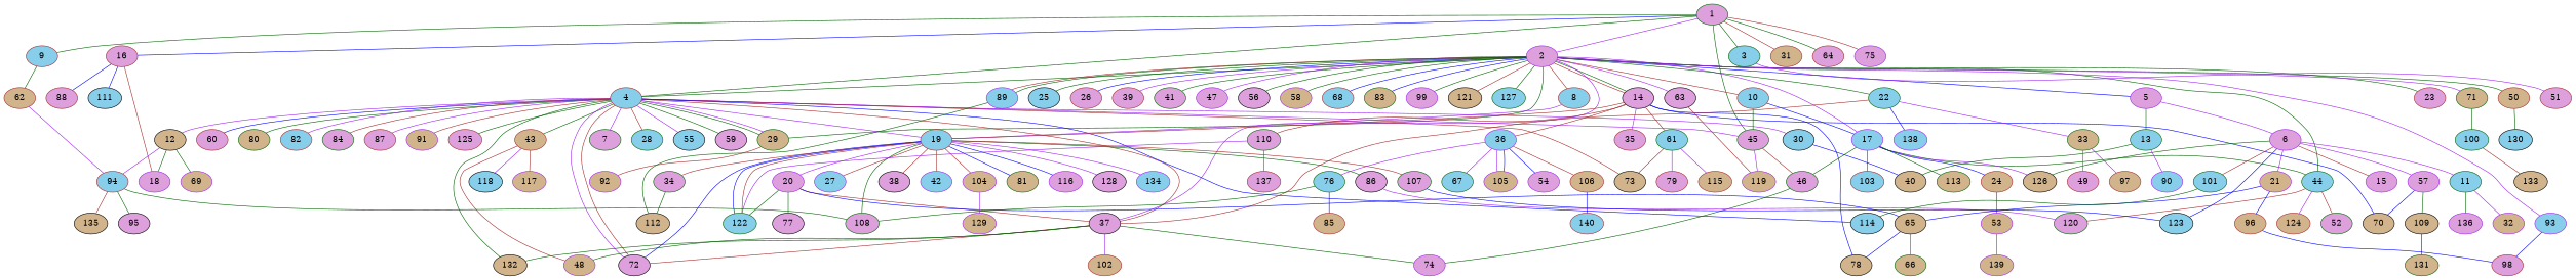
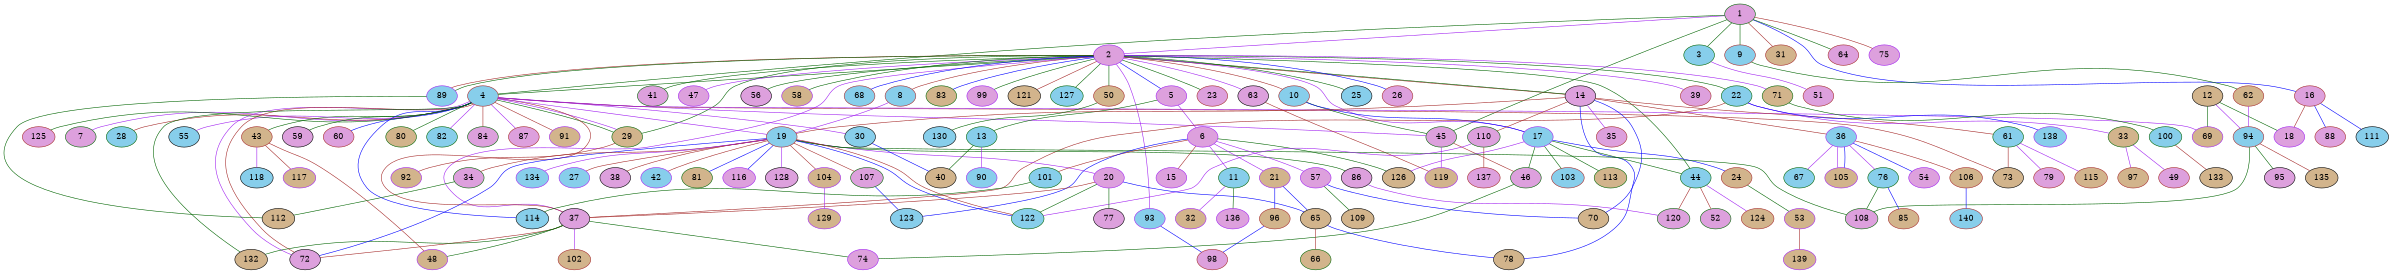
  graph {
    node [color=purple fillcolor=plum style=filled]
    edge [color=darkgreen]
    1 [color=darkgreen]
    2
    3 [color=darkgreen fillcolor=skyblue]
    4 [color=brown fillcolor=skyblue]
    9 [color=brown fillcolor=skyblue]
    16 [color=brown]
    31 [color=brown fillcolor=tan]
    45 [color=darkgreen]
    64 [color=brown]
    75
    5
    8 [color=brown fillcolor=skyblue]
    10 [color=brown fillcolor=skyblue]
    14 [color=black]
    17 [fillcolor=skyblue]
    22 [color=darkgreen fillcolor=skyblue]
    23 [color=brown]
    25 [color=black fillcolor=skyblue]
    26 [color=brown]
    29 [color=darkgreen fillcolor=tan]
    37 [color=black]
    39 [color=brown]
    41 [color=darkgreen]
    44 [color=darkgreen fillcolor=skyblue]
    47
    50 [color=brown fillcolor=tan]
    56 [color=black]
    58 [fillcolor=tan]
    63 [color=black]
    68 [color=brown fillcolor=skyblue]
    71 [color=darkgreen fillcolor=tan]
    83 [color=darkgreen fillcolor=tan]
    89 [fillcolor=skyblue]
    93 [fillcolor=skyblue]
    99
    121 [color=black fillcolor=tan]
    127 [color=darkgreen fillcolor=skyblue]
    51 [color=brown]
    7 [color=darkgreen]
    12 [color=black fillcolor=tan]
    19 [color=brown fillcolor=skyblue]
    28 [color=darkgreen fillcolor=skyblue]
    30 [color=black fillcolor=skyblue]
    43 [color=brown fillcolor=tan]
    55 [color=black fillcolor=skyblue]
    59 [color=black]
    60 [color=brown]
    72 [color=black]
    73 [color=black fillcolor=tan]
    80 [color=darkgreen fillcolor=tan]
-   82 [color=brown fillcolor=skyblue]
+   82 [color=darkgreen fillcolor=skyblue]
    84 [color=darkgreen]
    87 [color=brown]
    91 [fillcolor=tan]
    114 [color=black fillcolor=skyblue]
    125 [color=brown]
    132 [color=black fillcolor=tan]
    62 [color=brown fillcolor=tan]
    18
    88 [color=brown]
    111 [color=black fillcolor=skyblue]
    46 [color=darkgreen]
    119 [fillcolor=tan]
    6
    13 [color=darkgreen fillcolor=skyblue]
    35 [color=brown]
    36 [fillcolor=skyblue]
    61 [color=darkgreen fillcolor=skyblue]
    70 [color=black fillcolor=tan]
    78 [color=black fillcolor=tan]
    110 [color=darkgreen]
    126 [color=black fillcolor=tan]
    24 [color=brown fillcolor=tan]
    103 [color=brown fillcolor=skyblue]
    113 [color=darkgreen fillcolor=tan]
    33 [color=darkgreen fillcolor=tan]
    138 [fillcolor=skyblue]
    92 [fillcolor=tan]
    48 [fillcolor=tan]
    74
    102 [color=brown fillcolor=tan]
    52 [color=darkgreen]
    120 [color=darkgreen]
    124 [color=brown fillcolor=tan]
    130 [color=black fillcolor=skyblue]
    100 [color=darkgreen fillcolor=skyblue]
    112 [color=black fillcolor=tan]
    98 [color=brown]
    69 [fillcolor=tan]
    94 [color=brown fillcolor=skyblue]
    20
    27 [fillcolor=skyblue]
    34 [color=darkgreen]
    38 [color=black]
    42 [fillcolor=skyblue]
    81 [color=darkgreen fillcolor=tan]
    86 [color=black]
    104 [fillcolor=tan]
    107 [color=darkgreen]
    108 [color=darkgreen]
    116
    122 [color=darkgreen fillcolor=skyblue]
    128 [color=black]
    134 [fillcolor=skyblue]
    40 [color=black fillcolor=tan]
    117 [fillcolor=tan]
    118 [color=black fillcolor=skyblue]
    11 [color=darkgreen fillcolor=skyblue]
    15
    21 [fillcolor=tan]
    57
    101 [color=darkgreen fillcolor=skyblue]
    123 [color=black fillcolor=skyblue]
    90 [fillcolor=skyblue]
    32 [fillcolor=tan]
    136
    65 [color=black fillcolor=tan]
    96 [color=brown fillcolor=tan]
    109 [color=black fillcolor=tan]
    95 [color=black]
    135 [color=black fillcolor=tan]
    54
    67 [color=darkgreen fillcolor=skyblue]
    76 [color=darkgreen fillcolor=skyblue]
    105 [fillcolor=tan]
    106 [color=brown fillcolor=tan]
    79 [color=brown]
    115 [color=brown fillcolor=tan]
    137 [color=brown]
    53 [fillcolor=tan]
    77 [color=black]
    129 [fillcolor=tan]
    66 [color=darkgreen fillcolor=tan]
    49 [color=brown]
    97 [color=brown fillcolor=tan]
    139 [fillcolor=tan]
    85 [color=brown fillcolor=tan]
    140 [color=brown fillcolor=skyblue]
-   131 [color=darkgreen fillcolor=tan]
    133 [color=black fillcolor=tan]
    1 -- 2 [color=purple]
    1 -- 3
    1 -- 4
    1 -- 9
    1 -- 16 [color=blue]
    1 -- 31 [color=brown]
    1 -- 45
    1 -- 64
    1 -- 75 [color=brown]
    2 -- 4
    2 -- 5 [color=blue]
    2 -- 8 [color=brown]
    2 -- 10 [color=brown]
    2 -- 14 [color=brown]
    2 -- 14
    2 -- 17 [color=purple]
    2 -- 22
    2 -- 23
    2 -- 25
    2 -- 26 [color=blue]
    2 -- 29
    2 -- 37 [color=purple]
    2 -- 39 [color=purple]
    2 -- 41
    2 -- 44
    2 -- 47 [color=purple]
    2 -- 50
    2 -- 56
    2 -- 58
    2 -- 63 [color=purple]
    2 -- 68 [color=blue]
    2 -- 71 [color=purple]
    2 -- 83 [color=blue]
    2 -- 89 [color=brown]
    2 -- 89
    2 -- 93 [color=purple]
    2 -- 99
    2 -- 121 [color=brown]
    2 -- 127
    3 -- 51 [color=purple]
    4 -- 45 [color=purple]
    4 -- 29
    4 -- 29 [color=purple]
    4 -- 37 [color=brown]
    4 -- 7 [color=purple]
-   4 -- 12 [color=purple]
+   4 -- 69 [color=purple]
    4 -- 19 [color=purple]
    4 -- 28 [color=brown]
    4 -- 30 [color=purple]
    4 -- 43
    4 -- 55 [color=purple]
    4 -- 59
    4 -- 60 [color=blue]
    4 -- 72 [color=purple]
    4 -- 72 [color=brown]
    4 -- 73 [color=brown]
    4 -- 80
    4 -- 82 [color=purple]
    4 -- 84 [color=brown]
    4 -- 87 [color=purple]
    4 -- 91 [color=brown]
    4 -- 114 [color=blue]
    4 -- 125
    4 -- 132
    9 -- 62
    16 -- 18 [color=brown]
    16 -- 88 [color=blue]
    16 -- 111 [color=blue]
    45 -- 46 [color=brown]
    45 -- 119 [color=purple]
    5 -- 6 [color=purple]
    5 -- 13
    8 -- 19 [color=purple]
    10 -- 45
    10 -- 17 [color=blue]
    14 -- 19 [color=brown]
    14 -- 35 [color=purple]
    14 -- 36 [color=brown]
    14 -- 61 [color=brown]
    14 -- 70 [color=blue]
    14 -- 78 [color=blue]
    14 -- 110 [color=brown]
    17 -- 44
    17 -- 46
    17 -- 126 [color=purple]
    17 -- 24 [color=blue]
    17 -- 103
    17 -- 113
    22 -- 37 [color=brown]
    22 -- 33 [color=purple]
    22 -- 138 [color=blue]
    29 -- 92 [color=brown]
    37 -- 72 [color=brown]
    37 -- 132
    37 -- 48
    37 -- 74
    37 -- 102 [color=purple]
    44 -- 52 [color=brown]
    44 -- 120 [color=brown]
    44 -- 124 [color=purple]
    50 -- 130
    63 -- 119 [color=brown]
    71 -- 100
    89 -- 112
    93 -- 98 [color=blue]
    12 -- 18
    12 -- 69
    12 -- 94 [color=purple]
    19 -- 72 [color=blue]
    19 -- 20 [color=purple]
    19 -- 27 [color=brown]
    19 -- 34 [color=brown]
    19 -- 38 [color=brown]
    19 -- 42 [color=brown]
    19 -- 81 [color=blue]
    19 -- 86
    19 -- 104 [color=brown]
    19 -- 107 [color=brown]
    19 -- 108
    19 -- 116 [color=blue]
    19 -- 122 [color=blue]
    19 -- 122 [color=brown]
    19 -- 128 [color=purple]
    19 -- 134 [color=purple]
    30 -- 40 [color=blue]
    43 -- 48 [color=brown]
    43 -- 117 [color=brown]
    43 -- 118 [color=purple]
    62 -- 94 [color=purple]
    46 -- 74
    6 -- 126
    6 -- 11 [color=purple]
    6 -- 15 [color=brown]
    6 -- 21 [color=purple]
    6 -- 57 [color=purple]
    6 -- 101 [color=brown]
    6 -- 123 [color=blue]
    13 -- 40
    13 -- 90 [color=purple]
    36 -- 54 [color=blue]
    36 -- 67 [color=purple]
    36 -- 76 [color=purple]
    36 -- 105 [color=purple]
    36 -- 105 [color=blue]
    36 -- 106 [color=brown]
    61 -- 73 [color=brown]
    61 -- 79 [color=purple]
    61 -- 115 [color=purple]
    110 -- 122 [color=purple]
    110 -- 137 [color=brown]
    24 -- 53
    33 -- 49 [color=purple]
    33 -- 97 [color=purple]
    100 -- 133 [color=brown]
    94 -- 108
    94 -- 95
    94 -- 135 [color=brown]
    20 -- 37 [color=brown]
    20 -- 122
    20 -- 65 [color=blue]
    20 -- 77
    34 -- 112
    86 -- 120 [color=purple]
    104 -- 129 [color=purple]
    107 -- 123 [color=blue]
    11 -- 32 [color=purple]
    11 -- 136
    21 -- 65 [color=blue]
    21 -- 96 [color=blue]
    57 -- 70 [color=blue]
    57 -- 109
    101 -- 114
    65 -- 78 [color=blue]
    65 -- 66 [color=brown]
    96 -- 98 [color=blue]
-   109 -- 131 [color=blue]
    76 -- 108
    76 -- 85 [color=blue]
    106 -- 140 [color=blue]
    53 -- 139 [color=brown]
  }
